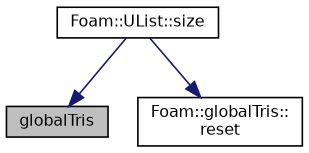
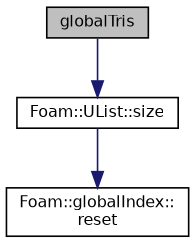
  digraph {
    rankdir=TB
    node [color=black fontname=Helvetica fontsize=10 shape=record]
    edge [color=midnightblue fontname=Helvetica fontsize=10 labelfontname=Helvetica labelfontsize=10 style=solid]
    n1 [fillcolor=grey75 fontcolor=black height=0.2 label=globalTris style=filled width=0.4]
    n2 [height=0.2 label="Foam::UList::size" width=0.4]
-   n3 [height=0.2 label="Foam::globalTris::\lreset" width=0.4]
-   n2 -> n1
+   n3 [height=0.2 label="Foam::globalIndex::\lreset" width=0.4]
+   n1 -> n2
    n2 -> n3
  }
